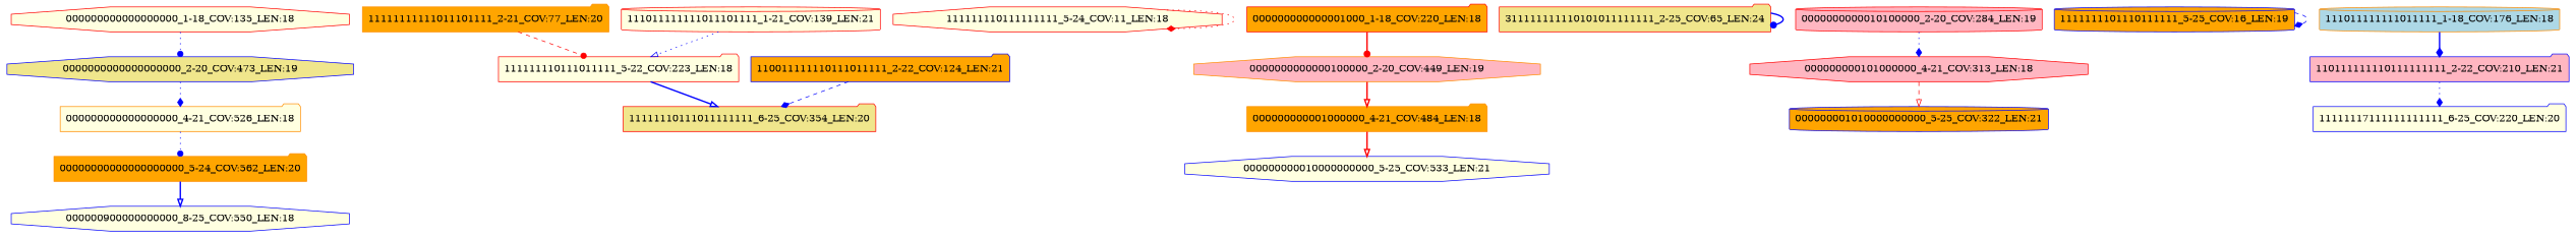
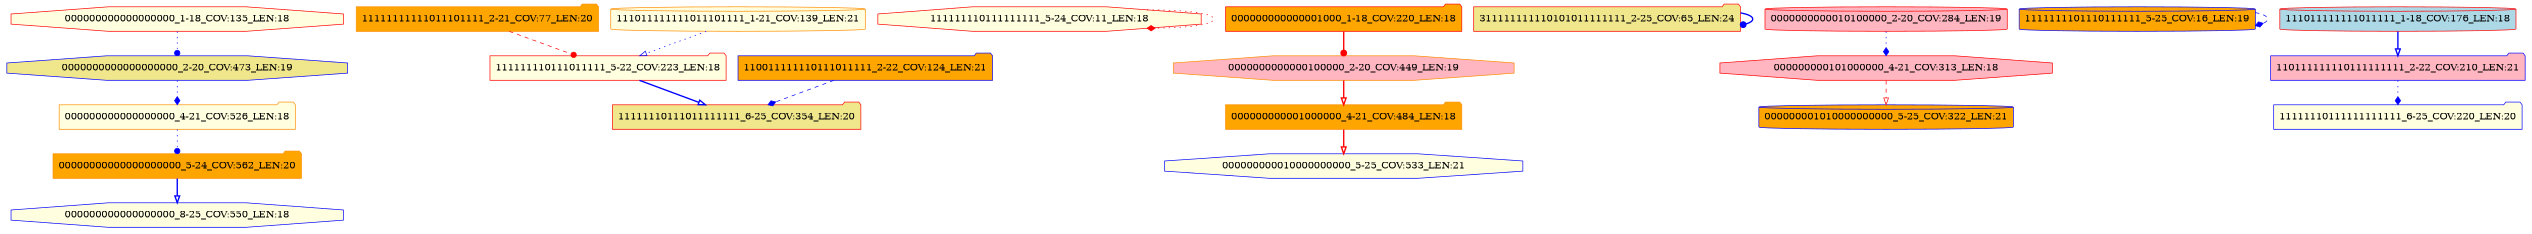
  digraph {
    node [color=red fillcolor=lightyellow shape=folder style=filled]
    edge [arrowhead=diamond color=blue style=dotted]
    "000000000000000000_4-21_COV:526_LEN:18" [color=darkorange]
    "00000000000000000000_5-24_COV:562_LEN:20" [color=darkorange fillcolor=orange]
-   "000000000000000000_8-25_COV:550_LEN:18" [color=blue shape=octagon label="000000900000000000_8-25_COV:550_LEN:18"]
+   "000000000000000000_8-25_COV:550_LEN:18" [color=blue shape=octagon]
    "11111111111011101111_2-21_COV:77_LEN:20" [color=darkorange fillcolor=orange]
    "111111110111011111_5-22_COV:223_LEN:18"
    "11111110111011111111_6-25_COV:354_LEN:20" [fillcolor=khaki]
    "111111110111111111_5-24_COV:11_LEN:18" [shape=octagon]
    "000000000001000000_4-21_COV:484_LEN:18" [color=darkorange fillcolor=orange]
    "000000000010000000000_5-25_COV:533_LEN:21" [color=blue shape=octagon]
    n10 [fillcolor=khaki label="311111111110101011111111_2-25_COV:65_LEN:24"]
    "0000000000010100000_2-20_COV:284_LEN:19" [fillcolor=lightpink shape=cylinder]
    "000000000101000000_4-21_COV:313_LEN:18" [fillcolor=lightpink shape=octagon]
    "000000001010000000000_5-25_COV:322_LEN:21" [color=blue fillcolor=orange shape=cylinder]
-   "111011111111011101111_1-21_COV:139_LEN:21" [shape=cylinder]
+   "111011111111011101111_1-21_COV:139_LEN:21" [color=darkorange shape=cylinder]
    "1111111101110111111_5-25_COV:16_LEN:19" [color=blue fillcolor=orange shape=cylinder]
    "110111111110111111111_2-22_COV:210_LEN:21" [color=blue fillcolor=lightpink]
-   "11111110111111111111_6-25_COV:220_LEN:20" [color=blue label="11111117111111111111_6-25_COV:220_LEN:20"]
+   "11111110111111111111_6-25_COV:220_LEN:20" [color=blue]
    "000000000000000000_1-18_COV:135_LEN:18" [shape=octagon]
    "0000000000000000000_2-20_COV:473_LEN:19" [color=blue fillcolor=khaki shape=octagon]
    "0000000000000100000_2-20_COV:449_LEN:19" [color=darkorange fillcolor=lightpink shape=octagon]
-   "111011111111011111_1-18_COV:176_LEN:18" [color=darkorange fillcolor=lightblue shape=cylinder]
+   "111011111111011111_1-18_COV:176_LEN:18" [fillcolor=lightblue shape=cylinder]
    "000000000000001000_1-18_COV:220_LEN:18" [fillcolor=orange]
    "110011111110111011111_2-22_COV:124_LEN:21" [color=blue fillcolor=orange]
    "000000000000000000_4-21_COV:526_LEN:18" -> "00000000000000000000_5-24_COV:562_LEN:20" [arrowhead=dot]
    "00000000000000000000_5-24_COV:562_LEN:20" -> "000000000000000000_8-25_COV:550_LEN:18" [arrowhead=onormal style=bold]
    "11111111111011101111_2-21_COV:77_LEN:20" -> "111111110111011111_5-22_COV:223_LEN:18" [arrowhead=dot color=red style=dashed]
    "111111110111011111_5-22_COV:223_LEN:18" -> "11111110111011111111_6-25_COV:354_LEN:20" [arrowhead=onormal style=bold]
    "111111110111111111_5-24_COV:11_LEN:18" -> "111111110111111111_5-24_COV:11_LEN:18" [color=red]
    "000000000001000000_4-21_COV:484_LEN:18" -> "000000000010000000000_5-25_COV:533_LEN:21" [arrowhead=onormal color=red style=bold]
    n10 -> n10 [arrowhead=dot style=bold]
    "0000000000010100000_2-20_COV:284_LEN:19" -> "000000000101000000_4-21_COV:313_LEN:18"
    "000000000101000000_4-21_COV:313_LEN:18" -> "000000001010000000000_5-25_COV:322_LEN:21" [arrowhead=onormal color=red style=dashed]
    "111011111111011101111_1-21_COV:139_LEN:21" -> "111111110111011111_5-22_COV:223_LEN:18" [arrowhead=onormal]
    "1111111101110111111_5-25_COV:16_LEN:19" -> "1111111101110111111_5-25_COV:16_LEN:19" [style=dashed]
    "110111111110111111111_2-22_COV:210_LEN:21" -> "11111110111111111111_6-25_COV:220_LEN:20"
    "000000000000000000_1-18_COV:135_LEN:18" -> "0000000000000000000_2-20_COV:473_LEN:19" [arrowhead=dot]
    "0000000000000000000_2-20_COV:473_LEN:19" -> "000000000000000000_4-21_COV:526_LEN:18"
    "0000000000000100000_2-20_COV:449_LEN:19" -> "000000000001000000_4-21_COV:484_LEN:18" [arrowhead=onormal color=red style=bold]
-   "111011111111011111_1-18_COV:176_LEN:18" -> "110111111110111111111_2-22_COV:210_LEN:21" [style=bold]
+   "111011111111011111_1-18_COV:176_LEN:18" -> "110111111110111111111_2-22_COV:210_LEN:21" [arrowhead=onormal style=bold]
    "000000000000001000_1-18_COV:220_LEN:18" -> "0000000000000100000_2-20_COV:449_LEN:19" [arrowhead=dot color=red style=bold]
    "110011111110111011111_2-22_COV:124_LEN:21" -> "11111110111011111111_6-25_COV:354_LEN:20" [style=dashed]
  }
